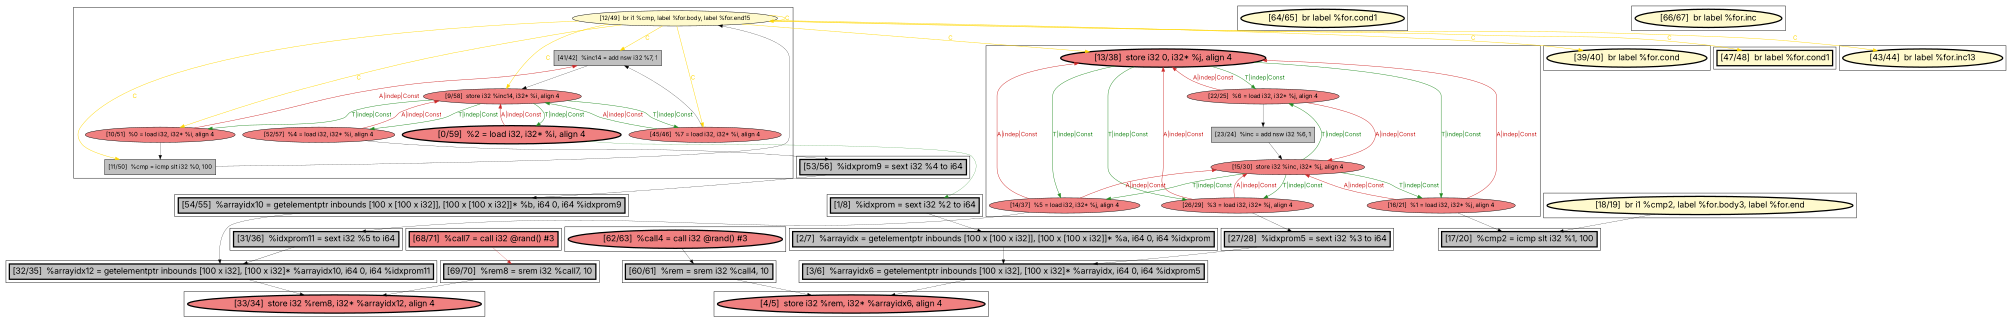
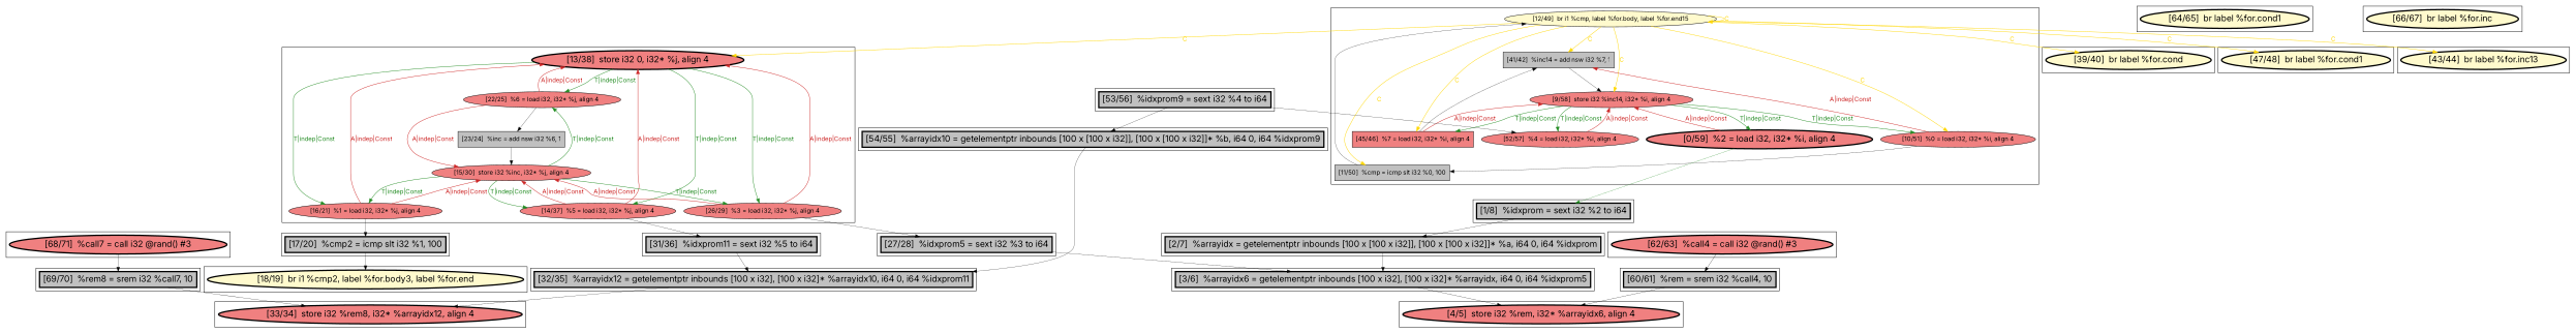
  digraph {
    fontname=Inter
    node [fillcolor=lightcoral fontname=Inter fontsize=20 penwidth=3.0 shape=ellipse style=filled]
    edge [color=black fontcolor=black fontname=Inter penwidth=1.0 style=solid]
    n1 [fillcolor=grey label="[31/36]  %idxprom11 = sext i32 %5 to i64" shape=rectangle]
    n2 [fillcolor=grey label="[60/61]  %rem = srem i32 %call4, 10" shape=rectangle]
    n3 [fillcolor=lemonchiffon label="[64/65]  br label %for.cond1"]
    n4 [fillcolor=grey label="[2/7]  %arrayidx = getelementptr inbounds [100 x [100 x i32]], [100 x [100 x i32]]* %a, i64 0, i64 %idxprom" shape=rectangle]
    n5 [fillcolor=lemonchiffon label="[12/49]  br i1 %cmp, label %for.body, label %for.end15" fontsize="" penwidth=""]
    n6 [fillcolor=grey label="[41/42]  %inc14 = add nsw i32 %7, 1" shape=rectangle fontsize="" penwidth=""]
    n7 [fillcolor=grey label="[11/50]  %cmp = icmp slt i32 %0, 100" shape=rectangle fontsize="" penwidth=""]
-   n8 [label="[45/46]  %7 = load i32, i32* %i, align 4" fontsize="" penwidth=""]
+   n8 [label="[45/46]  %7 = load i32, i32* %i, align 4" shape=box fontsize="" penwidth=""]
    n9 [label="[9/58]  store i32 %inc14, i32* %i, align 4" fontsize="" penwidth=""]
    n10 [label="[10/51]  %0 = load i32, i32* %i, align 4" fontsize="" penwidth=""]
    n11 [label="[52/57]  %4 = load i32, i32* %i, align 4" fontsize="" penwidth=""]
    n12 [label="[0/59]  %2 = load i32, i32* %i, align 4"]
    n13 [fillcolor=grey label="[54/55]  %arrayidx10 = getelementptr inbounds [100 x [100 x i32]], [100 x [100 x i32]]* %b, i64 0, i64 %idxprom9" shape=rectangle]
    n14 [fillcolor=lemonchiffon label="[18/19]  br i1 %cmp2, label %for.body3, label %for.end"]
    n15 [fillcolor=grey label="[27/28]  %idxprom5 = sext i32 %3 to i64" shape=rectangle]
    n16 [fillcolor=grey label="[17/20]  %cmp2 = icmp slt i32 %1, 100" shape=rectangle]
    n17 [fillcolor=grey label="[1/8]  %idxprom = sext i32 %2 to i64" shape=rectangle]
    n18 [fillcolor=grey label="[3/6]  %arrayidx6 = getelementptr inbounds [100 x i32], [100 x i32]* %arrayidx, i64 0, i64 %idxprom5" shape=rectangle]
    n19 [fillcolor=grey label="[32/35]  %arrayidx12 = getelementptr inbounds [100 x i32], [100 x i32]* %arrayidx10, i64 0, i64 %idxprom11" shape=rectangle]
    n20 [label="[4/5]  store i32 %rem, i32* %arrayidx6, align 4"]
    n21 [fillcolor=grey label="[53/56]  %idxprom9 = sext i32 %4 to i64" shape=rectangle]
    n22 [label="[13/38]  store i32 0, i32* %j, align 4"]
    n23 [label="[22/25]  %6 = load i32, i32* %j, align 4" fontsize="" penwidth=""]
    n24 [label="[14/37]  %5 = load i32, i32* %j, align 4" fontsize="" penwidth=""]
    n25 [label="[15/30]  store i32 %inc, i32* %j, align 4" fontsize="" penwidth=""]
    n26 [fillcolor=grey label="[23/24]  %inc = add nsw i32 %6, 1" shape=rectangle fontsize="" penwidth=""]
    n27 [label="[16/21]  %1 = load i32, i32* %j, align 4" fontsize="" penwidth=""]
    n28 [label="[26/29]  %3 = load i32, i32* %j, align 4" fontsize="" penwidth=""]
    n29 [label="[33/34]  store i32 %rem8, i32* %arrayidx12, align 4"]
    n30 [label="[62/63]  %call4 = call i32 @rand() #3"]
    n31 [fillcolor=lemonchiffon label="[39/40]  br label %for.cond"]
-   n32 [fillcolor=lemonchiffon label="[47/48]  br label %for.cond1" shape=box]
+   n32 [fillcolor=lemonchiffon label="[47/48]  br label %for.cond1"]
    n33 [fillcolor=lemonchiffon label="[43/44]  br label %for.inc13"]
    n34 [fillcolor=lemonchiffon label="[66/67]  br label %for.inc"]
    n35 [fillcolor=grey label="[69/70]  %rem8 = srem i32 %call7, 10" shape=rectangle]
-   n36 [label="[68/71]  %call7 = call i32 @rand() #3" shape=box]
+   n36 [label="[68/71]  %call7 = call i32 @rand() #3"]
    subgraph cluster_1 {
      n1
    }
    subgraph cluster_2 {
      n2
    }
    subgraph cluster_3 {
      n3
    }
    subgraph cluster_4 {
      n4
    }
    subgraph cluster_5 {
      n5
      n6
      n7
      n8
      n9
      n10
      n11
      n12
    }
    subgraph cluster_6 {
      n13
    }
    subgraph cluster_7 {
      n14
    }
    subgraph cluster_8 {
      n15
    }
    subgraph cluster_9 {
      n16
    }
    subgraph cluster_10 {
      n17
    }
    subgraph cluster_11 {
      n18
    }
    subgraph cluster_12 {
      n19
    }
    subgraph cluster_13 {
      n20
    }
    subgraph cluster_14 {
      n21
    }
    subgraph cluster_15 {
      n22
      n23
      n24
      n25
      n26
      n27
      n28
    }
    subgraph cluster_16 {
      n29
    }
    subgraph cluster_17 {
      n30
    }
    subgraph cluster_18 {
      n31
    }
    subgraph cluster_19 {
      n32
    }
    subgraph cluster_20 {
      n33
    }
    subgraph cluster_21 {
      n34
    }
    subgraph cluster_22 {
      n35
    }
    subgraph cluster_23 {
      n36
    }
    n1 -> n19 [penwidth=0.5]
    n2 -> n20 [penwidth=0.5]
    n4 -> n18 [penwidth=0.5]
    n5 -> n5 [color=gold fontcolor=gold label=C]
    n5 -> n6 [color=gold fontcolor=gold label=C]
    n5 -> n7 [color=gold fontcolor=gold label=C]
    n5 -> n8 [color=gold fontcolor=gold label=C]
    n5 -> n9 [color=gold fontcolor=gold label=C]
    n5 -> n10 [color=gold fontcolor=gold label=C]
    n5 -> n22 [color=gold fontcolor=gold label=C]
    n5 -> n31 [color=gold fontcolor=gold label=C]
    n5 -> n32 [color=gold fontcolor=gold label=C]
    n5 -> n33 [color=gold fontcolor=gold label=C]
    n6 -> n9 [penwidth=0.5]
    n7 -> n5 [penwidth=0.5]
    n8 -> n6 [penwidth=0.5]
-   n8 -> n9 [color=forestgreen fontcolor=firebrick3 label="A|indep|Const"]
+   n8 -> n9 [color=firebrick3 fontcolor=firebrick3 label="A|indep|Const"]
    n9 -> n8 [color=forestgreen fontcolor=forestgreen label="T|indep|Const"]
    n9 -> n10 [color=forestgreen fontcolor=forestgreen label="T|indep|Const"]
    n9 -> n11 [color=forestgreen fontcolor=forestgreen label="T|indep|Const"]
    n9 -> n12 [color=forestgreen fontcolor=forestgreen label="T|indep|Const"]
    n10 -> n6 [color=firebrick3 fontcolor=firebrick3 label="A|indep|Const"]
    n10 -> n7 [penwidth=0.5]
    n11 -> n9 [color=firebrick3 fontcolor=firebrick3 label="A|indep|Const"]
-   n11 -> n21 [penwidth=0.5]
+   n21 -> n11 [penwidth=0.5]
    n12 -> n9 [color=firebrick3 fontcolor=firebrick3 label="A|indep|Const"]
    n12 -> n17 [color=forestgreen penwidth=0.5]
    n13 -> n19 [penwidth=0.5]
    n15 -> n18 [penwidth=0.5]
-   n14 -> n16 [penwidth=0.5]
+   n16 -> n14 [penwidth=0.5]
    n17 -> n4 [penwidth=0.5]
    n18 -> n20 [penwidth=0.5]
    n19 -> n29 [penwidth=0.5]
    n21 -> n13 [penwidth=0.5]
    n22 -> n23 [color=forestgreen fontcolor=forestgreen label="T|indep|Const"]
    n22 -> n24 [color=forestgreen fontcolor=forestgreen label="T|indep|Const"]
    n22 -> n27 [color=forestgreen fontcolor=forestgreen label="T|indep|Const"]
    n22 -> n28 [color=forestgreen fontcolor=forestgreen label="T|indep|Const"]
    n23 -> n22 [color=firebrick3 fontcolor=firebrick3 label="A|indep|Const"]
    n23 -> n25 [color=firebrick3 fontcolor=firebrick3 label="A|indep|Const"]
    n23 -> n26 [penwidth=0.5]
    n24 -> n1 [penwidth=0.5]
    n24 -> n22 [color=firebrick3 fontcolor=firebrick3 label="A|indep|Const"]
    n24 -> n25 [color=firebrick3 fontcolor=firebrick3 label="A|indep|Const"]
    n25 -> n23 [color=forestgreen fontcolor=forestgreen label="T|indep|Const"]
    n25 -> n24 [color=forestgreen fontcolor=forestgreen label="T|indep|Const"]
    n25 -> n27 [color=forestgreen fontcolor=forestgreen label="T|indep|Const"]
    n25 -> n28 [color=forestgreen fontcolor=forestgreen label="T|indep|Const"]
    n26 -> n25 [penwidth=0.5]
    n27 -> n16 [penwidth=0.5]
    n27 -> n22 [color=firebrick3 fontcolor=firebrick3 label="A|indep|Const"]
    n27 -> n25 [color=firebrick3 fontcolor=firebrick3 label="A|indep|Const"]
    n28 -> n15 [penwidth=0.5]
    n28 -> n22 [color=firebrick3 fontcolor=firebrick3 label="A|indep|Const"]
    n28 -> n25 [color=firebrick3 fontcolor=firebrick3 label="A|indep|Const"]
    n30 -> n2 [penwidth=0.5]
    n35 -> n29 [penwidth=0.5]
-   n36 -> n35 [color=firebrick3 penwidth=0.5]
+   n36 -> n35 [penwidth=0.5]
  }
